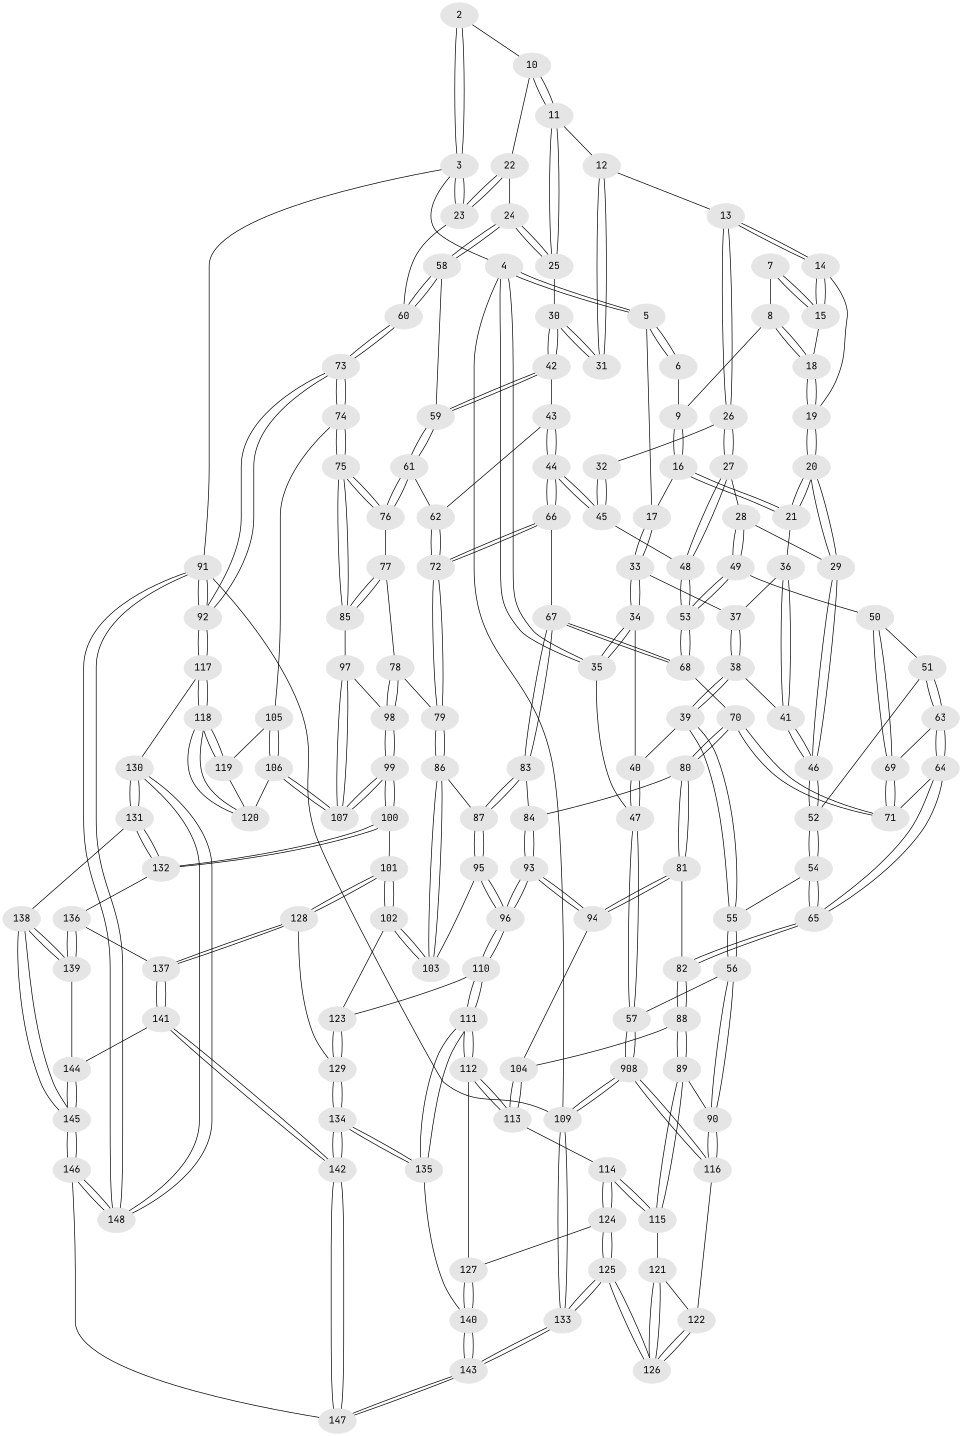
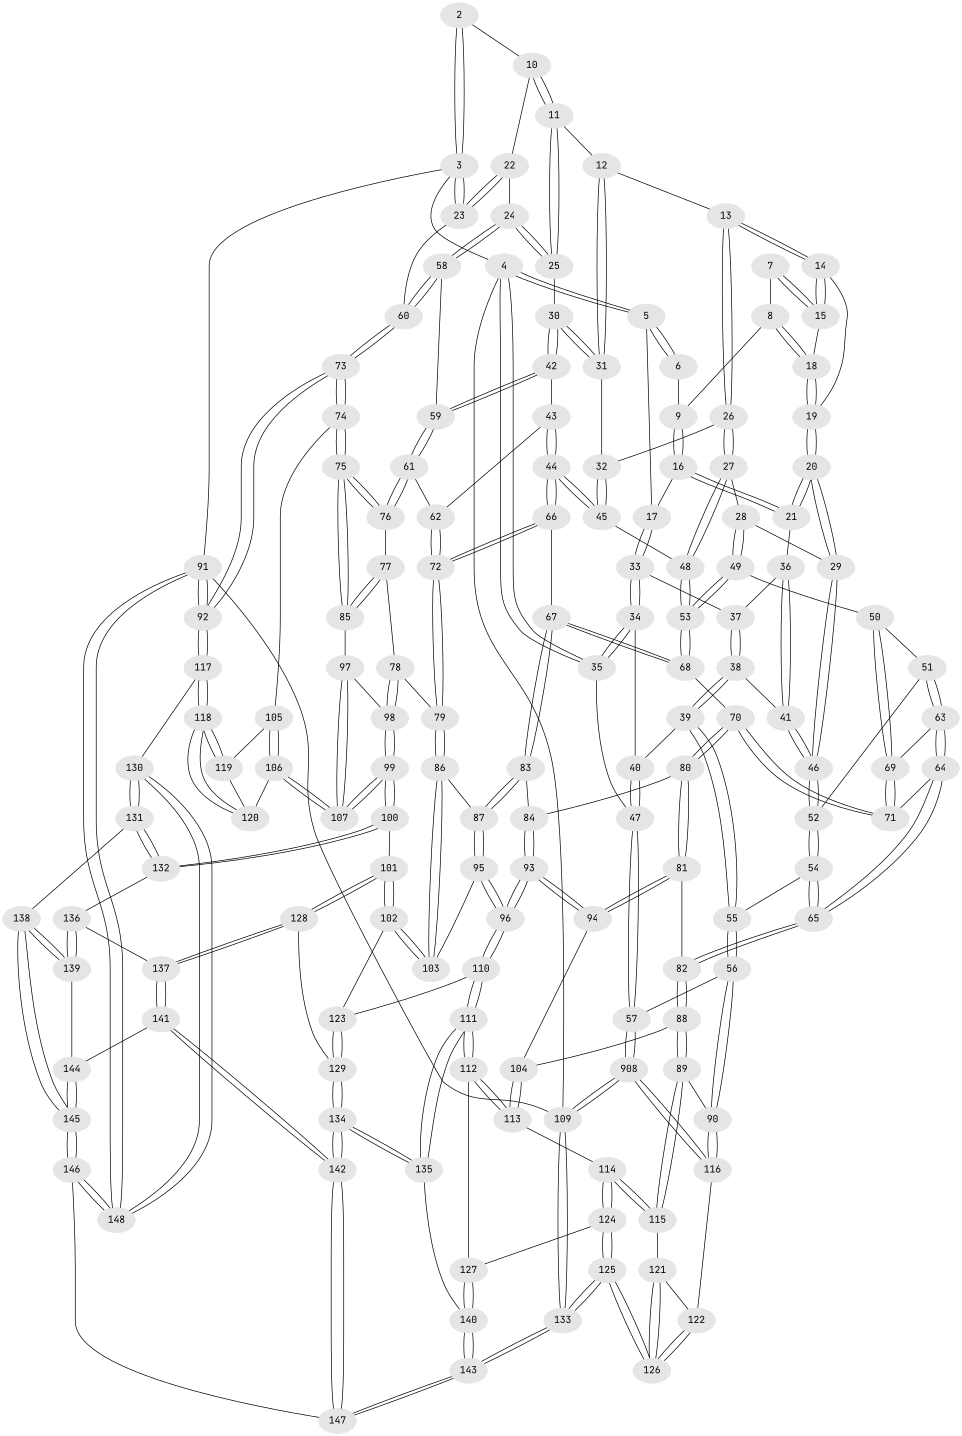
  graph {
    fontname="JetBrains Mono"
    node [color=gray90 fontname="JetBrains Mono" style=filled]
    edge [fontname="JetBrains Mono"]
    2
    3
    10
    7
    8
    15
    4
    23
    91
    11
    22
    5
    35
    109
    60
    92
    148
    6
    17
    47
    133
    9
    33
    16
    18
    19
    21
    12
    25
    24
    13
    31
    30
    14
    26
    32
    27
    20
    36
    34
    37
    29
    46
    41
    58
    73
    59
    42
    28
    48
    45
    49
    53
    50
    52
    43
    40
    38
    57
    39
    55
    56
    44
    62
    61
    66
    72
    67
    54
    n70 [label=908]
    68
    51
    69
    63
    71
    64
    65
    70
    82
    90
    116
    76
    74
    77
    79
    88
    83
    84
    87
    80
    81
    86
    75
    105
    117
    85
    106
    119
    97
    78
    98
    99
    103
    94
    93
    104
    89
    95
    96
    107
    115
    113
    121
    122
    118
    130
    110
    123
    111
    100
    101
    132
    102
    128
    136
    129
    137
    114
    120
    143
    112
    135
    127
    140
    124
    125
    126
    131
    134
    141
    142
    138
    139
    145
    147
    144
    146
    2 -- 3
    2 -- 3
    2 -- 10
    3 -- 4
    3 -- 23
    3 -- 23
    3 -- 91
    10 -- 11
    10 -- 11
    10 -- 22
    7 -- 8
    7 -- 15
    7 -- 15
    8 -- 9
    8 -- 18
    8 -- 18
    15 -- 18
    4 -- 5
    4 -- 5
    4 -- 35
    4 -- 35
    4 -- 109
    23 -- 60
    91 -- 109
    91 -- 92
    91 -- 92
    91 -- 148
    91 -- 148
    11 -- 12
    11 -- 25
    11 -- 25
    22 -- 23
    22 -- 23
    22 -- 24
    5 -- 6
    5 -- 6
    5 -- 17
    35 -- 47
    109 -- 133
    109 -- 133
    60 -- 73
    60 -- 73
    92 -- 117
    92 -- 117
    6 -- 9
    17 -- 33
    17 -- 33
    47 -- 57
    47 -- 57
    133 -- 143
    133 -- 143
    9 -- 16
    9 -- 16
    33 -- 34
    33 -- 34
    33 -- 37
    16 -- 17
    16 -- 21
    16 -- 21
    18 -- 19
    18 -- 19
    19 -- 20
    19 -- 20
    21 -- 36
    12 -- 13
    12 -- 31
    12 -- 31
    25 -- 30
    24 -- 25
    24 -- 25
    24 -- 58
    24 -- 58
    13 -- 14
    13 -- 14
    13 -- 26
    13 -- 26
+   31 -- 32
    30 -- 31
    30 -- 31
    30 -- 42
    30 -- 42
    14 -- 15
    14 -- 15
    14 -- 19
    26 -- 32
    26 -- 27
    26 -- 27
    32 -- 45
    32 -- 45
    27 -- 28
    27 -- 48
    27 -- 48
    20 -- 21
    20 -- 21
    20 -- 29
    20 -- 29
    36 -- 37
    36 -- 41
    36 -- 41
    34 -- 35
    34 -- 35
    34 -- 40
    37 -- 38
    37 -- 38
    29 -- 46
    29 -- 46
    46 -- 52
    46 -- 52
    41 -- 46
    41 -- 46
    58 -- 60
    58 -- 60
    58 -- 59
    73 -- 92
    73 -- 92
    73 -- 74
    73 -- 74
    59 -- 61
    59 -- 61
    42 -- 59
    42 -- 59
    42 -- 43
    28 -- 29
    28 -- 49
    28 -- 49
    48 -- 53
    48 -- 53
    45 -- 48
    49 -- 53
    49 -- 53
    49 -- 50
    53 -- 68
    53 -- 68
    50 -- 51
    50 -- 69
    50 -- 69
    52 -- 54
    52 -- 54
    43 -- 44
    43 -- 44
    43 -- 62
    40 -- 47
    40 -- 47
    38 -- 41
    38 -- 39
    38 -- 39
    57 -- n70
    57 -- n70
    39 -- 40
    39 -- 55
    39 -- 55
    55 -- 56
    55 -- 56
    56 -- 57
    56 -- 90
    56 -- 90
    44 -- 45
    44 -- 45
    44 -- 66
    44 -- 66
    62 -- 72
    62 -- 72
    61 -- 62
    61 -- 76
    61 -- 76
    66 -- 72
    66 -- 72
    66 -- 67
    72 -- 79
    72 -- 79
    67 -- 68
    67 -- 68
    67 -- 83
    67 -- 83
    54 -- 55
    54 -- 65
    54 -- 65
    n70 -- 109
    n70 -- 109
    n70 -- 116
    n70 -- 116
    68 -- 70
    51 -- 52
    51 -- 63
    51 -- 63
    69 -- 71
    69 -- 71
    63 -- 69
    63 -- 64
    63 -- 64
    64 -- 71
    64 -- 65
    64 -- 65
    65 -- 82
    65 -- 82
    70 -- 71
    70 -- 71
    70 -- 80
    70 -- 80
    82 -- 88
    82 -- 88
    90 -- 116
    90 -- 116
    116 -- 122
    76 -- 77
    74 -- 75
    74 -- 75
    74 -- 105
    77 -- 85
    77 -- 85
    77 -- 78
    79 -- 86
    79 -- 86
    88 -- 104
    88 -- 89
    88 -- 89
    83 -- 84
    83 -- 87
    83 -- 87
    84 -- 93
    84 -- 93
    87 -- 95
    87 -- 95
    80 -- 84
    80 -- 81
    80 -- 81
    81 -- 82
    81 -- 94
    81 -- 94
    86 -- 87
    86 -- 103
    86 -- 103
    75 -- 76
    75 -- 76
    75 -- 85
    75 -- 85
    105 -- 106
    105 -- 106
    105 -- 119
    117 -- 118
    117 -- 118
    117 -- 130
    85 -- 97
    106 -- 107
    106 -- 107
    106 -- 120
    119 -- 120
    97 -- 98
    97 -- 107
    97 -- 107
    78 -- 79
    78 -- 98
    78 -- 98
    98 -- 99
    98 -- 99
    99 -- 107
    99 -- 107
    99 -- 100
    99 -- 100
    94 -- 104
    93 -- 94
    93 -- 94
    93 -- 96
    93 -- 96
    104 -- 113
    104 -- 113
    89 -- 90
    89 -- 115
    89 -- 115
    95 -- 103
    95 -- 96
    95 -- 96
    96 -- 110
    96 -- 110
    115 -- 121
    113 -- 114
    121 -- 122
    121 -- 126
    121 -- 126
    122 -- 126
    122 -- 126
    118 -- 119
    118 -- 119
    118 -- 120
    118 -- 120
    130 -- 148
    130 -- 148
    130 -- 131
    130 -- 131
    110 -- 123
    110 -- 111
    110 -- 111
    123 -- 129
    123 -- 129
    111 -- 112
    111 -- 112
    111 -- 135
    111 -- 135
    100 -- 101
    100 -- 132
    100 -- 132
    101 -- 102
    101 -- 102
    101 -- 128
    101 -- 128
    132 -- 136
    102 -- 103
    102 -- 103
    102 -- 123
    128 -- 129
    128 -- 137
    128 -- 137
    136 -- 137
    136 -- 139
    136 -- 139
    129 -- 134
    129 -- 134
    137 -- 141
    137 -- 141
    114 -- 115
    114 -- 115
    114 -- 124
    114 -- 124
    143 -- 147
    143 -- 147
    112 -- 113
    112 -- 113
    112 -- 127
    135 -- 140
    127 -- 140
    127 -- 140
    140 -- 143
    140 -- 143
    124 -- 127
    124 -- 125
    124 -- 125
    125 -- 133
    125 -- 133
    125 -- 126
    125 -- 126
    131 -- 132
    131 -- 132
    131 -- 138
    134 -- 135
    134 -- 135
    134 -- 142
    134 -- 142
    141 -- 142
    141 -- 142
    141 -- 144
    142 -- 147
    142 -- 147
    138 -- 139
    138 -- 139
    138 -- 145
    138 -- 145
    139 -- 144
    145 -- 146
    145 -- 146
    144 -- 145
    144 -- 145
    146 -- 148
    146 -- 148
    146 -- 147
  }
